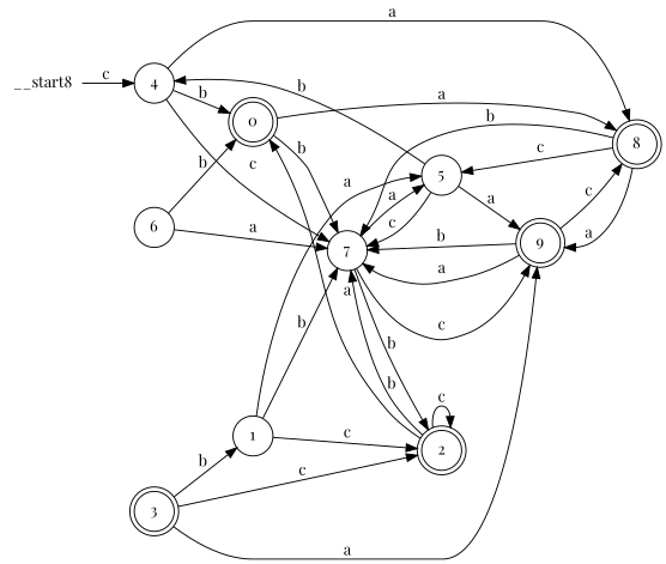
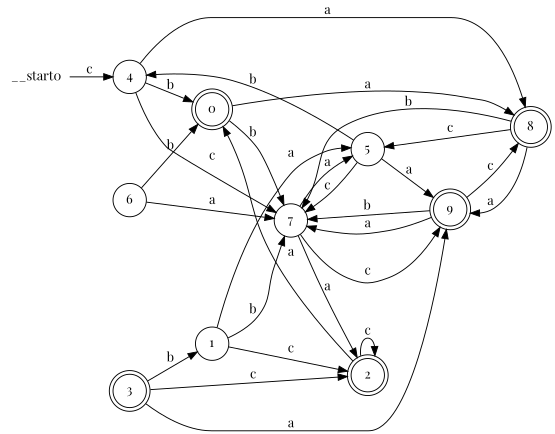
  digraph {
    fontname="Playfair Display"
    rankdir=LR
    node [fontname="Playfair Display" shape=circle color=black fillcolor=white style=filled]
    edge [fontname="Playfair Display"]
-   __start0 [shape=none label=__start8 color="" fillcolor="" style=""]
+   __start0 [shape=none color="" fillcolor="" style=""]
    n2 [label=4]
    n3 [label=0 shape=doublecircle style="rounded,filled"]
    n4 [label=7]
    n5 [label=8 shape=doublecircle]
    n6 [label=1]
    n7 [label=2 shape=doublecircle style="rounded,filled"]
    n8 [label=5]
    n9 [label=9 shape=doublecircle style="rounded,filled"]
    n10 [label=3 shape=doublecircle style="rounded,filled"]
    n11 [label=6]
    __start0 -> n2 [label=c]
    n2 -> n3 [label=b]
    n2 -> n4 [label=c]
    n2 -> n5 [label=a]
    n3 -> n4 [label=b]
    n3 -> n5 [label=a]
-   n4 -> n7 [label=b]
+   n4 -> n7 [label=a]
    n4 -> n8 [label=a]
    n4 -> n9 [label=c]
    n5 -> n4 [label=b]
    n5 -> n8 [label=c]
    n5 -> n9 [label=a]
    n6 -> n4 [label=b]
    n6 -> n7 [label=c]
    n6 -> n8 [label=a]
    n7 -> n3 [label=a]
-   n7 -> n4 [label=b]
    n7 -> n7 [label=c]
    n8 -> n2 [label=b]
    n8 -> n4 [label=c]
    n8 -> n9 [label=a]
    n9 -> n4 [label=a]
    n9 -> n4 [label=b]
    n9 -> n5 [label=c]
    n10 -> n6 [label=b]
    n10 -> n7 [label=c]
    n10 -> n9 [label=a]
    n11 -> n3 [label=b]
    n11 -> n4 [label=a]
  }
